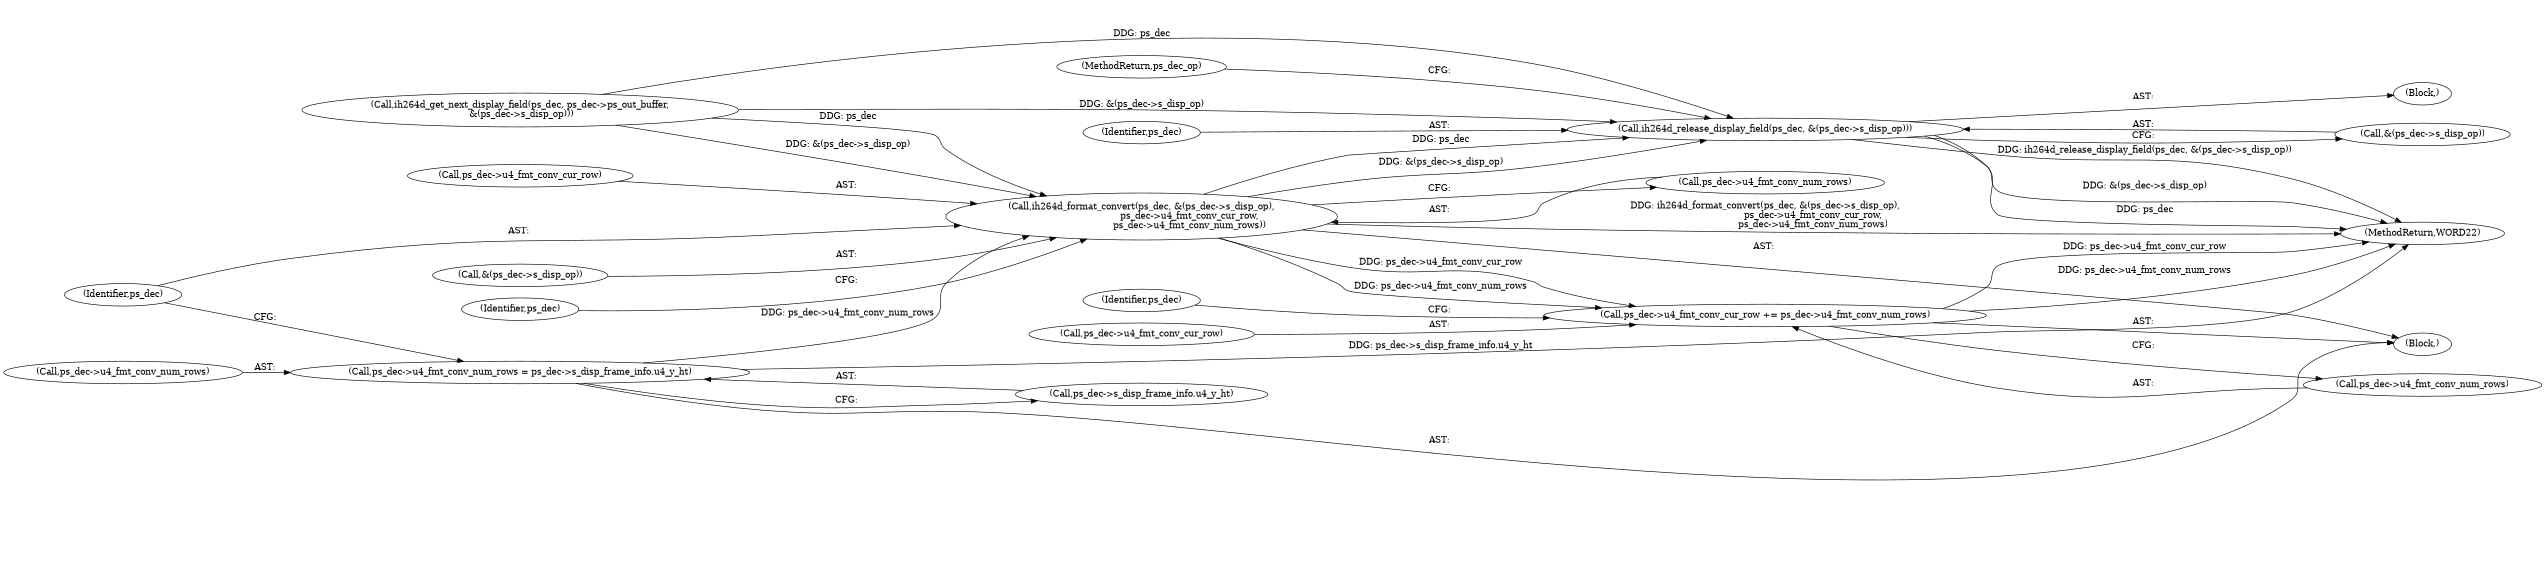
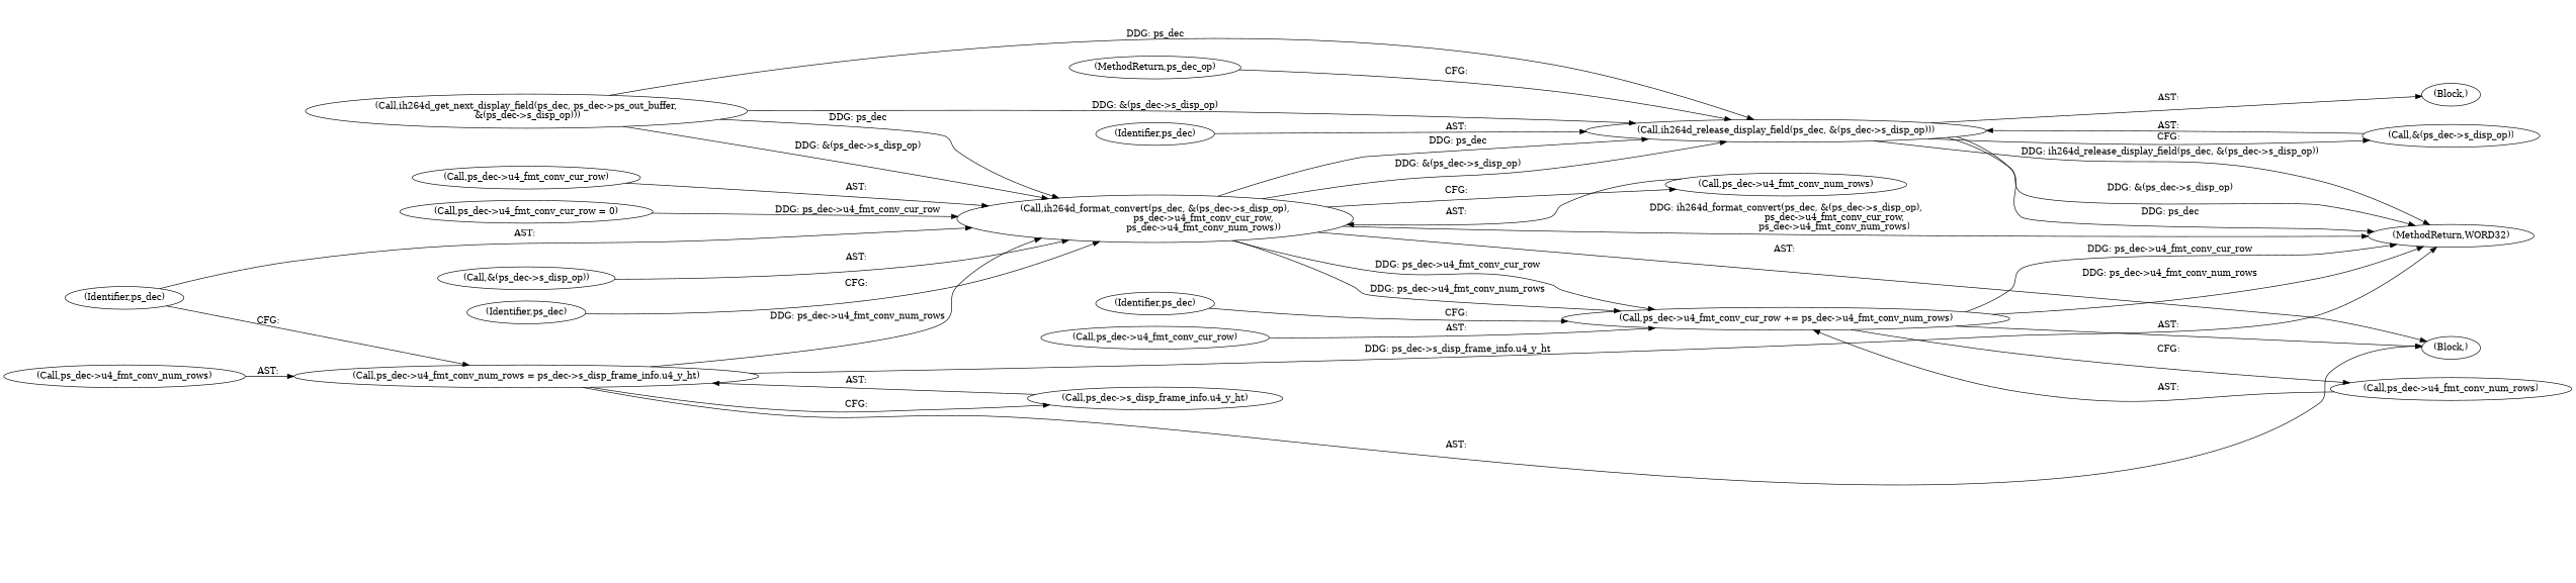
  digraph {
    rankdir=LR
    n1 [label="(Call,ps_dec->u4_fmt_conv_num_rows = ps_dec->s_disp_frame_info.u4_y_ht)"]
    n2 [label="(Call,ih264d_format_convert(ps_dec, &(ps_dec->s_disp_op),\n                                  ps_dec->u4_fmt_conv_cur_row,\n                                  ps_dec->u4_fmt_conv_num_rows))"]
    n3 [label="(Call,ps_dec->s_disp_frame_info.u4_y_ht)"]
-   n4 [label="(MethodReturn,WORD22)"]
+   n4 [label="(MethodReturn,WORD32)"]
    n5 [label="(Block,)"]
    n6 [label="(Call,ps_dec->u4_fmt_conv_cur_row += ps_dec->u4_fmt_conv_num_rows)"]
    n7 [label="(Call,ih264d_release_display_field(ps_dec, &(ps_dec->s_disp_op)))"]
    n8 [label="(Call,ps_dec->u4_fmt_conv_num_rows)"]
    n9 [label="(Call,ps_dec->u4_fmt_conv_num_rows)"]
    n10 [label="(Block,)"]
    n11 [label="(Call,&(ps_dec->s_disp_op))"]
    n12 [label="(Identifier,ps_dec)"]
    n13 [label="(Call,ps_dec->u4_fmt_conv_cur_row)"]
    n14 [label="(Identifier,ps_dec)"]
    n15 [label="(Identifier,ps_dec)"]
    n16 [label="(Call,ps_dec->u4_fmt_conv_num_rows)"]
    n17 [label="(Call,ps_dec->u4_fmt_conv_cur_row)"]
    n18 [label="(MethodReturn,ps_dec_op)"]
    n19 [label="(Call,ih264d_get_next_display_field(ps_dec, ps_dec->ps_out_buffer,\n &(ps_dec->s_disp_op)))"]
+   n20 [label="(Call,ps_dec->u4_fmt_conv_cur_row = 0)"]
    n21 [label="(Identifier,ps_dec)"]
    n22 [label="(Call,&(ps_dec->s_disp_op))"]
    n1 -> n2 [label="DDG: ps_dec->u4_fmt_conv_num_rows"]
    n1 -> n3 [label="CFG: "]
    n1 -> n4 [label="DDG: ps_dec->s_disp_frame_info.u4_y_ht"]
    n1 -> n5 [label="AST: "]
    n2 -> n4 [label="DDG: ih264d_format_convert(ps_dec, &(ps_dec->s_disp_op),\n                                  ps_dec->u4_fmt_conv_cur_row,\n                                  ps_dec->u4_fmt_conv_num_rows)"]
    n2 -> n5 [label="AST: "]
    n2 -> n6 [label="DDG: ps_dec->u4_fmt_conv_num_rows"]
    n2 -> n6 [label="DDG: ps_dec->u4_fmt_conv_cur_row"]
    n2 -> n7 [label="DDG: ps_dec"]
    n2 -> n7 [label="DDG: &(ps_dec->s_disp_op)"]
    n2 -> n8 [label="CFG: "]
    n3 -> n1 [label="AST: "]
    n6 -> n4 [label="DDG: ps_dec->u4_fmt_conv_num_rows"]
    n6 -> n4 [label="DDG: ps_dec->u4_fmt_conv_cur_row"]
    n6 -> n5 [label="AST: "]
    n6 -> n9 [label="CFG: "]
    n7 -> n4 [label="DDG: ih264d_release_display_field(ps_dec, &(ps_dec->s_disp_op))"]
    n7 -> n4 [label="DDG: &(ps_dec->s_disp_op)"]
    n7 -> n4 [label="DDG: ps_dec"]
    n7 -> n10 [label="AST: "]
    n7 -> n11 [label="CFG: "]
    n8 -> n2 [label="AST: "]
    n9 -> n6 [label="AST: "]
    n11 -> n7 [label="AST: "]
    n12 -> n1 [label="CFG: "]
    n12 -> n2 [label="AST: "]
    n13 -> n6 [label="AST: "]
    n14 -> n2 [label="CFG: "]
    n15 -> n7 [label="AST: "]
    n16 -> n1 [label="AST: "]
    n17 -> n2 [label="AST: "]
    n18 -> n7 [label="CFG: "]
    n19 -> n2 [label="DDG: ps_dec"]
    n19 -> n2 [label="DDG: &(ps_dec->s_disp_op)"]
    n19 -> n7 [label="DDG: ps_dec"]
    n19 -> n7 [label="DDG: &(ps_dec->s_disp_op)"]
+   n20 -> n2 [label="DDG: ps_dec->u4_fmt_conv_cur_row"]
    n21 -> n6 [label="CFG: "]
    n22 -> n2 [label="AST: "]
  }
